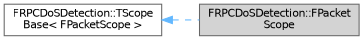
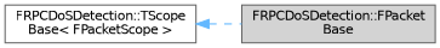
  digraph {
    rankdir=LR
    node [color=grey40 fontname=Helvetica fontsize=10 shape=box style=filled]
    n1 [fillcolor=white height=0.2 label="FRPCDoSDetection::TScope\lBase\< FPacketScope \>" width=0.4]
-   n2 [fillcolor=lightgrey height=0.2 label="FRPCDoSDetection::FPacket\lScope" width=0.4]
+   n2 [fillcolor=lightgrey height=0.2 label="FRPCDoSDetection::FPacket\lBase" width=0.4]
    n1 -> n2 [color=steelblue1 dir=back fontname=Helvetica fontsize=10 labelfontname=Helvetica labelfontsize=10 style=dashed]
  }
